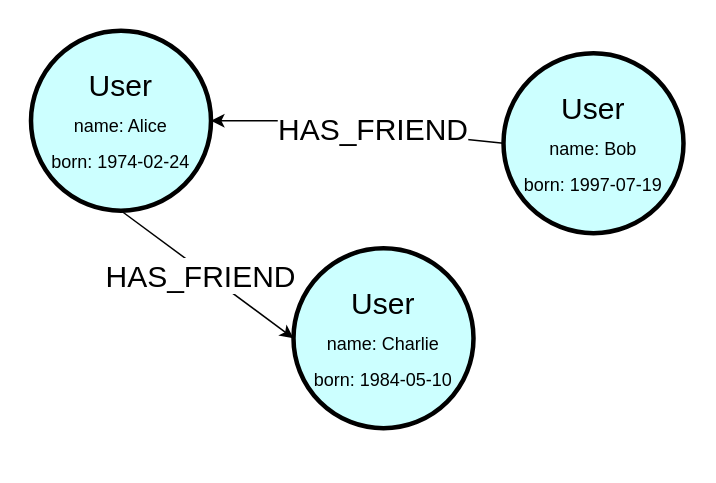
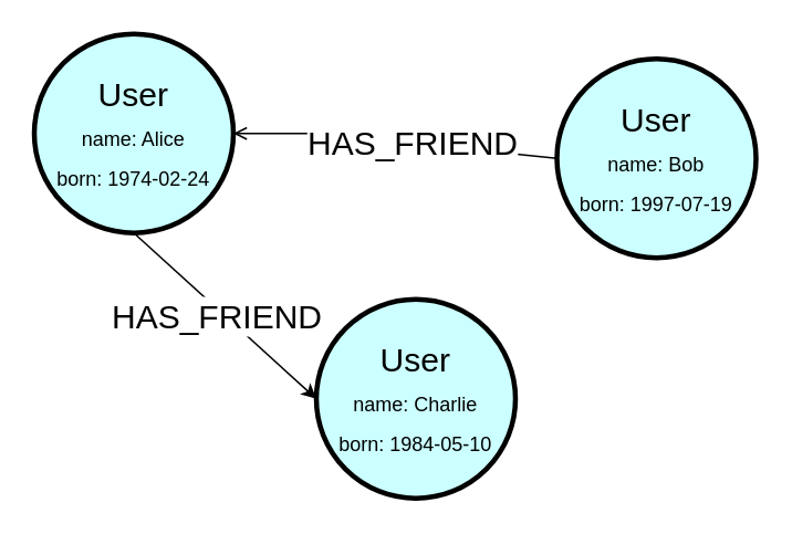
  <mxCell id="0" />
  <mxCell id="1" parent="0" />
  <mxCell id="2" value="User&lt;br&gt;&lt;span style=&quot;font-size: 12px;&quot;&gt;name: Bob&lt;br&gt;&lt;/span&gt;&lt;span style=&quot;font-size: 12px;&quot;&gt;born: 1997-07-19&lt;br&gt;&lt;/span&gt;" style="ellipse;whiteSpace=wrap;html=1;shadow=0;fontFamily=Helvetica;fontSize=20;align=center;strokeWidth=3;fillColor=#CCFFFF;strokeColor=#000000;gradientColor=none;" vertex="1" parent="1"><mxGeometry x="335" y="35" width="120" height="120" as="geometry" /></mxCell>
  <mxCell id="3" value="&lt;font style=&quot;line-height: 0.7; font-size: 12px;&quot;&gt;&lt;font style=&quot;font-size: 20px;&quot;&gt;User&lt;/font&gt;&lt;br&gt;&lt;span style=&quot;&quot;&gt;name: Alice&lt;br&gt;&lt;/span&gt;born: 1974-02-24&lt;br&gt;&lt;/font&gt;" style="ellipse;whiteSpace=wrap;html=1;shadow=0;fontFamily=Helvetica;fontSize=20;align=center;strokeWidth=3;fillColor=#CCFFFF;" vertex="1" parent="1"><mxGeometry x="20" y="20" width="120" height="120" as="geometry" /></mxCell>
- <mxCell id="4" value="" style="endArrow=classic;html=1;rounded=0;exitX=0;exitY=0.5;exitDx=0;exitDy=0;entryX=1;entryY=0.5;entryDx=0;entryDy=0;" edge="1" parent="1" source="2" target="3"><mxGeometry relative="1" as="geometry"><mxPoint x="321" y="70" as="sourcePoint" /><mxPoint x="121" y="70" as="targetPoint" /><Array as="points"><mxPoint x="190" y="80" /></Array></mxGeometry></mxCell>
+ <mxCell id="4" value="" style="endArrow=open;html=1;rounded=0;exitX=0;exitY=0.5;exitDx=0;exitDy=0;entryX=1;entryY=0.5;entryDx=0;entryDy=0;" edge="1" parent="1" source="2" target="3"><mxGeometry relative="1" as="geometry"><mxPoint x="321" y="70" as="sourcePoint" /><mxPoint x="121" y="70" as="targetPoint" /><Array as="points"><mxPoint x="190" y="80" /></Array></mxGeometry></mxCell>
  <mxCell id="5" value="&lt;span style=&quot;font-size: 20px;&quot;&gt;HAS_FRIEND&lt;/span&gt;" style="edgeLabel;resizable=0;html=1;align=center;verticalAlign=middle;fillColor=#FFB570;fontSize=16;" connectable="0" vertex="1" parent="4"><mxGeometry relative="1" as="geometry"><mxPoint x="10" as="offset" /></mxGeometry></mxCell>
- <mxCell id="6" value="&lt;font style=&quot;line-height: 0.7;&quot;&gt;&lt;font style=&quot;font-size: 20px;&quot;&gt;User&lt;/font&gt;&lt;br&gt;&lt;span style=&quot;font-size: 12px;&quot;&gt;name: Charlie&lt;br&gt;&lt;/span&gt;&lt;span style=&quot;font-size: 12px;&quot;&gt;born: 1984-05-10&lt;/span&gt;&lt;br&gt;&lt;/font&gt;" style="ellipse;whiteSpace=wrap;html=1;shadow=0;fontFamily=Helvetica;fontSize=20;align=center;strokeWidth=3;fillColor=#CCFFFF;" vertex="1" parent="1"><mxGeometry x="195" y="165" width="120" height="120" as="geometry" /></mxCell>
+ <mxCell id="6" value="&lt;font style=&quot;line-height: 0.7;&quot;&gt;&lt;font style=&quot;font-size: 20px;&quot;&gt;User&lt;/font&gt;&lt;br&gt;&lt;span style=&quot;font-size: 12px;&quot;&gt;name: Charlie&lt;br&gt;&lt;/span&gt;&lt;span style=&quot;font-size: 12px;&quot;&gt;born: 1984-05-10&lt;/span&gt;&lt;br&gt;&lt;/font&gt;" style="ellipse;whiteSpace=wrap;html=1;shadow=0;fontFamily=Helvetica;fontSize=20;align=center;strokeWidth=3;fillColor=#CCFFFF;" vertex="1" parent="1"><mxGeometry x="190" y="180" width="120" height="120" as="geometry" /></mxCell>
  <mxCell id="7" value="" style="endArrow=classic;html=1;rounded=0;exitX=0.5;exitY=1;exitDx=0;exitDy=0;entryX=0;entryY=0.5;entryDx=0;entryDy=0;" edge="1" parent="1" source="3" target="6"><mxGeometry relative="1" as="geometry"><mxPoint x="331" y="80" as="sourcePoint" /><mxPoint x="131" y="80" as="targetPoint" /><Array as="points" /></mxGeometry></mxCell>
  <mxCell id="8" value="&lt;font style=&quot;&quot;&gt;&lt;span style=&quot;font-size: 20px;&quot;&gt;HAS_FRIEND&lt;/span&gt;&lt;br&gt;&lt;/font&gt;" style="edgeLabel;resizable=0;html=1;align=center;verticalAlign=middle;fillColor=#FFB570;fontSize=16;direction=south;" connectable="0" vertex="1" parent="7"><mxGeometry relative="1" as="geometry"><mxPoint x="-5" as="offset" /></mxGeometry></mxCell>
